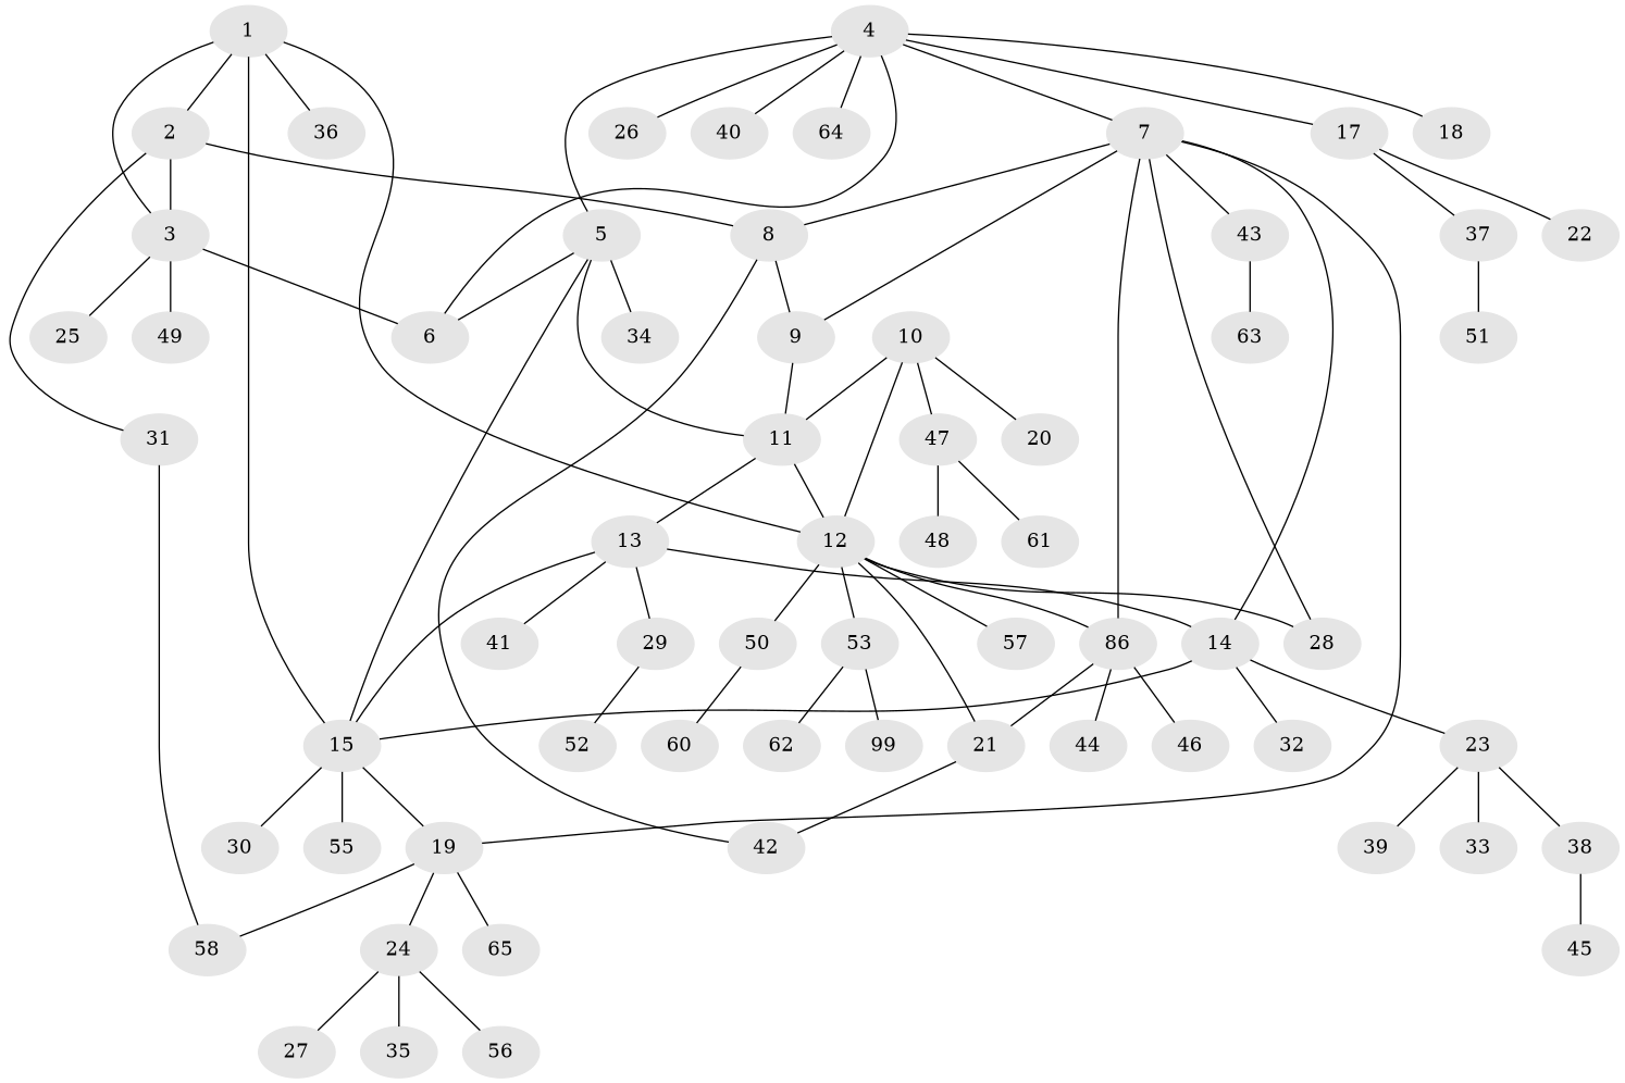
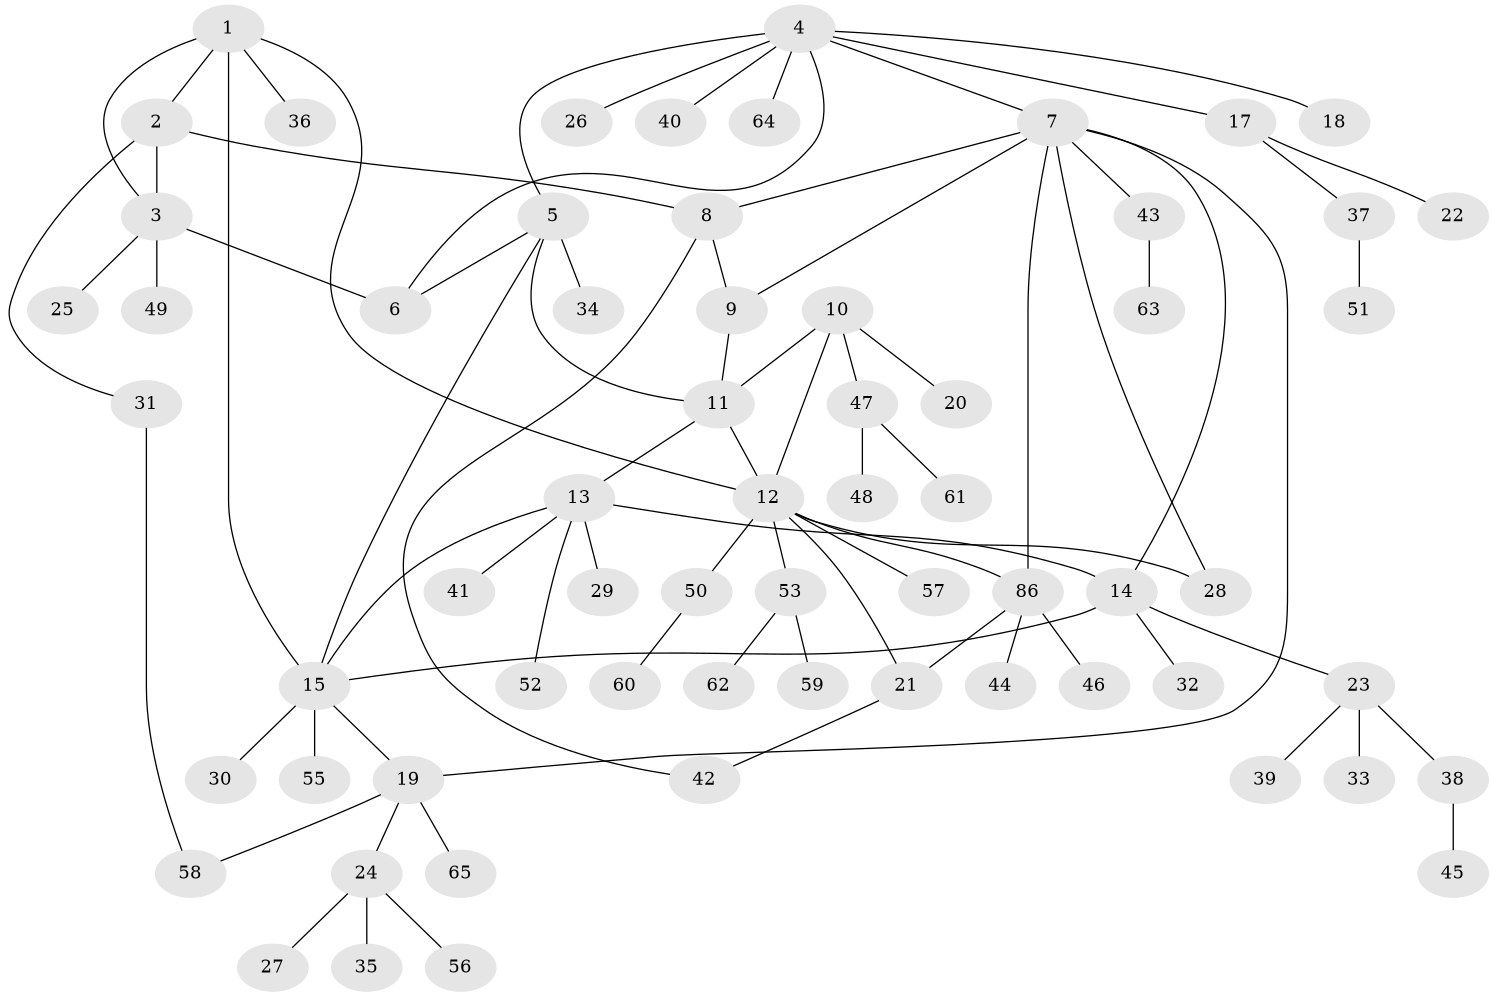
  graph {
    node [color=gray90 style=filled]
    1
    2
    3
    12
    15
    36
    8
    31
    6
    25
    49
    n12 [label=86]
    28
    21
    50
    53
    57
    19
    30
    55
    9
    42
    58
    4
    5
    7
    17
    18
    26
    40
    64
    11
    34
    14
    43
    22
    37
    13
    23
    32
    44
    46
    24
    65
    63
    10
    20
    47
    48
    61
    29
    41
    60
-   59 [label=99]
+   59
    62
    52
    33
    38
    39
    51
    27
    35
    56
    45
    1 -- 2
    1 -- 3
    1 -- 12
    1 -- 15
    1 -- 36
    2 -- 3
    2 -- 8
    2 -- 31
    3 -- 6
    3 -- 25
    3 -- 49
    12 -- n12
    12 -- 28
    12 -- 21
    12 -- 50
    12 -- 53
    12 -- 57
    15 -- 19
    15 -- 30
    15 -- 55
    8 -- 9
    8 -- 42
    31 -- 58
    n12 -- 21
    n12 -- 44
    n12 -- 46
    21 -- 42
    50 -- 60
    53 -- 59
    53 -- 62
    19 -- 58
    19 -- 24
    19 -- 65
    9 -- 11
    4 -- 6
    4 -- 5
    4 -- 7
    4 -- 17
    4 -- 18
    4 -- 26
    4 -- 40
    4 -- 64
    5 -- 15
    5 -- 6
    5 -- 11
    5 -- 34
    7 -- 8
    7 -- n12
    7 -- 28
    7 -- 19
    7 -- 9
    7 -- 14
    7 -- 43
    17 -- 22
    17 -- 37
    11 -- 12
    11 -- 13
    14 -- 15
    14 -- 23
    14 -- 32
    43 -- 63
    37 -- 51
    13 -- 15
    13 -- 14
    13 -- 29
    13 -- 41
    23 -- 33
    23 -- 38
    23 -- 39
    24 -- 27
    24 -- 35
    24 -- 56
    10 -- 12
    10 -- 11
    10 -- 20
    10 -- 47
    47 -- 48
    47 -- 61
-   29 -- 52
+   13 -- 52
    38 -- 45
  }
